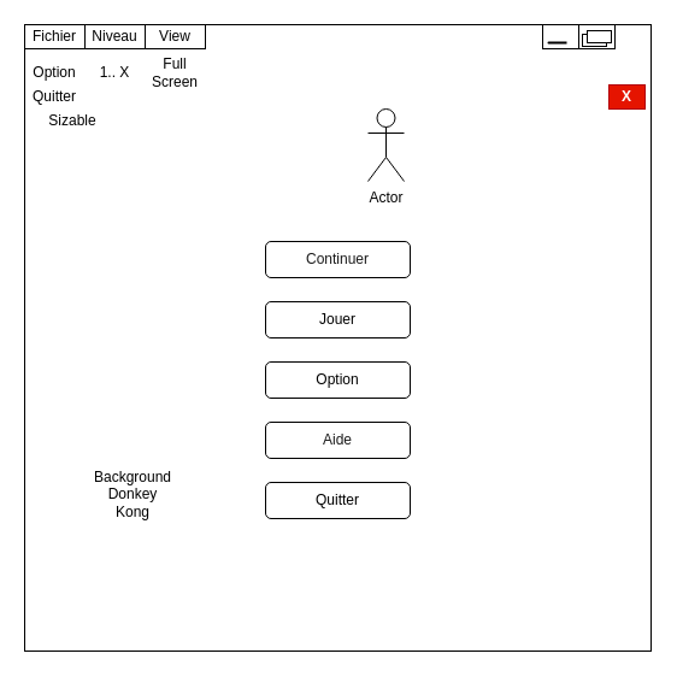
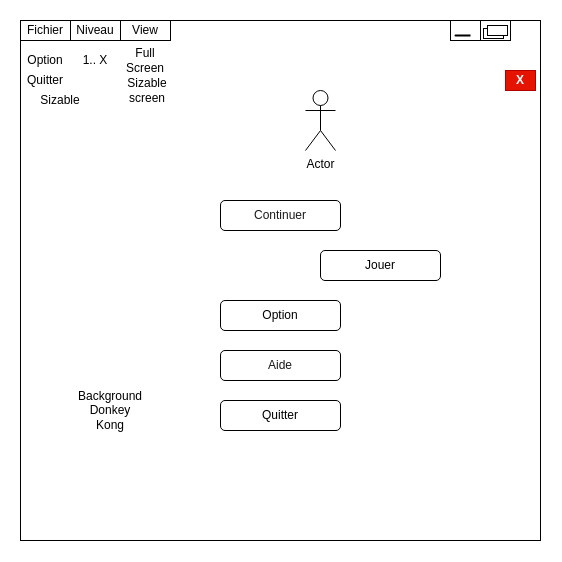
  <mxCell id="0" />
  <mxCell id="1" parent="0" />
  <mxCell id="2" value="" style="whiteSpace=wrap;html=1;aspect=fixed;" vertex="1" parent="1"><mxGeometry x="20" y="20" width="520" height="520" as="geometry" /></mxCell>
  <mxCell id="3" value="X" style="rounded=0;whiteSpace=wrap;html=1;fillColor=#e51400;strokeColor=#B20000;fontColor=#FFFFFF;fontStyle=1" vertex="1" parent="1"><mxGeometry x="505" y="70" width="30" height="20" as="geometry" /></mxCell>
  <mxCell id="4" value="" style="rounded=0;whiteSpace=wrap;html=1;" vertex="1" parent="1"><mxGeometry x="480" y="20" width="30" height="20" as="geometry" /></mxCell>
  <mxCell id="5" value="" style="rounded=0;whiteSpace=wrap;html=1;" vertex="1" parent="1"><mxGeometry x="450" y="20" width="30" height="20" as="geometry" /></mxCell>
- <mxCell id="6" value="Jouer" style="rounded=1;whiteSpace=wrap;html=1;" vertex="1" parent="1"><mxGeometry x="220" y="250" width="120" height="30" as="geometry" /></mxCell>
+ <mxCell id="6" value="Jouer" style="rounded=1;whiteSpace=wrap;html=1;" vertex="1" parent="1"><mxGeometry x="320" y="250" width="120" height="30" as="geometry" /></mxCell>
  <mxCell id="7" value="Option" style="rounded=1;whiteSpace=wrap;html=1;" vertex="1" parent="1"><mxGeometry x="220" y="300" width="120" height="30" as="geometry" /></mxCell>
  <mxCell id="8" value="Quitter" style="rounded=1;whiteSpace=wrap;html=1;" vertex="1" parent="1"><mxGeometry x="220" y="400" width="120" height="30" as="geometry" /></mxCell>
  <mxCell id="9" value="Actor" style="shape=umlActor;verticalLabelPosition=bottom;labelBackgroundColor=#ffffff;verticalAlign=top;html=1;outlineConnect=0;" vertex="1" parent="1"><mxGeometry x="305" y="90" width="30" height="60" as="geometry" /></mxCell>
  <mxCell id="10" value="Background Donkey Kong" style="text;html=1;strokeColor=none;fillColor=none;align=center;verticalAlign=middle;whiteSpace=wrap;rounded=0;" vertex="1" parent="1"><mxGeometry x="90" y="400" width="40" height="20" as="geometry" /></mxCell>
  <mxCell id="11" value="Fichier" style="rounded=0;whiteSpace=wrap;html=1;" vertex="1" parent="1"><mxGeometry x="20" y="20" width="50" height="20" as="geometry" /></mxCell>
  <mxCell id="12" value="Niveau" style="rounded=0;whiteSpace=wrap;html=1;" vertex="1" parent="1"><mxGeometry x="70" y="20" width="50" height="20" as="geometry" /></mxCell>
  <mxCell id="13" value="View" style="rounded=0;whiteSpace=wrap;html=1;" vertex="1" parent="1"><mxGeometry x="120" y="20" width="50" height="20" as="geometry" /></mxCell>
  <mxCell id="14" value="Option" style="text;html=1;strokeColor=none;fillColor=none;align=center;verticalAlign=middle;whiteSpace=wrap;rounded=0;" vertex="1" parent="1"><mxGeometry x="25" y="50" width="40" height="20" as="geometry" /></mxCell>
  <mxCell id="15" value="Quitter" style="text;html=1;strokeColor=none;fillColor=none;align=center;verticalAlign=middle;whiteSpace=wrap;rounded=0;" vertex="1" parent="1"><mxGeometry x="25" y="70" width="40" height="20" as="geometry" /></mxCell>
  <mxCell id="16" value="Sizable" style="text;html=1;strokeColor=none;fillColor=none;align=center;verticalAlign=middle;whiteSpace=wrap;rounded=0;" vertex="1" parent="1"><mxGeometry x="40" y="90" width="40" height="20" as="geometry" /></mxCell>
  <mxCell id="17" value="1.. X" style="text;html=1;strokeColor=none;fillColor=none;align=center;verticalAlign=middle;whiteSpace=wrap;rounded=0;" vertex="1" parent="1"><mxGeometry x="75" y="50" width="40" height="20" as="geometry" /></mxCell>
  <mxCell id="18" value="Full Screen" style="text;html=1;strokeColor=none;fillColor=none;align=center;verticalAlign=middle;whiteSpace=wrap;rounded=0;" vertex="1" parent="1"><mxGeometry x="125" y="50" width="40" height="20" as="geometry" /></mxCell>
+ <mxCell id="19" value="Sizable screen" style="text;html=1;strokeColor=none;fillColor=none;align=center;verticalAlign=middle;whiteSpace=wrap;rounded=0;" vertex="1" parent="1"><mxGeometry x="127" y="80" width="40" height="20" as="geometry" /></mxCell>
  <mxCell id="20" value="" style="rounded=0;whiteSpace=wrap;html=1;fontColor=#FFFFFF;" vertex="1" parent="1"><mxGeometry x="483" y="28" width="20" height="10" as="geometry" /></mxCell>
  <mxCell id="21" value="" style="endArrow=none;html=1;fontColor=#FFFFFF;strokeWidth=2;" edge="1" parent="1"><mxGeometry width="50" height="50" relative="1" as="geometry"><mxPoint x="470" y="35" as="sourcePoint" /><mxPoint x="470" y="35" as="targetPoint" /><Array as="points"><mxPoint x="450" y="35" /></Array></mxGeometry></mxCell>
  <mxCell id="22" value="" style="rounded=0;whiteSpace=wrap;html=1;fontColor=#FFFFFF;" vertex="1" parent="1"><mxGeometry x="487" y="25" width="20" height="10" as="geometry" /></mxCell>
  <mxCell id="23" value="Aide" style="rounded=1;whiteSpace=wrap;html=1;fontColor=#1A1A1A;" vertex="1" parent="1"><mxGeometry x="220" y="350" width="120" height="30" as="geometry" /></mxCell>
  <mxCell id="24" value="Continuer" style="rounded=1;whiteSpace=wrap;html=1;fontColor=#1A1A1A;" vertex="1" parent="1"><mxGeometry x="220" y="200" width="120" height="30" as="geometry" /></mxCell>
